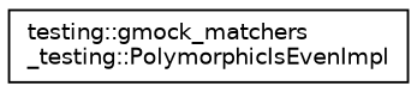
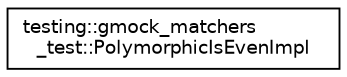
  digraph {
    rankdir=LR
-   n1 [color=black fillcolor=white fontname=Helvetica fontsize=10 height=0.2 label="testing::gmock_matchers\l_testing::PolymorphicIsEvenImpl" shape=record style=filled width=0.4]
+   n1 [color=black fillcolor=white fontname=Helvetica fontsize=10 height=0.2 label="testing::gmock_matchers\l_test::PolymorphicIsEvenImpl" shape=record style=filled width=0.4]
  }
